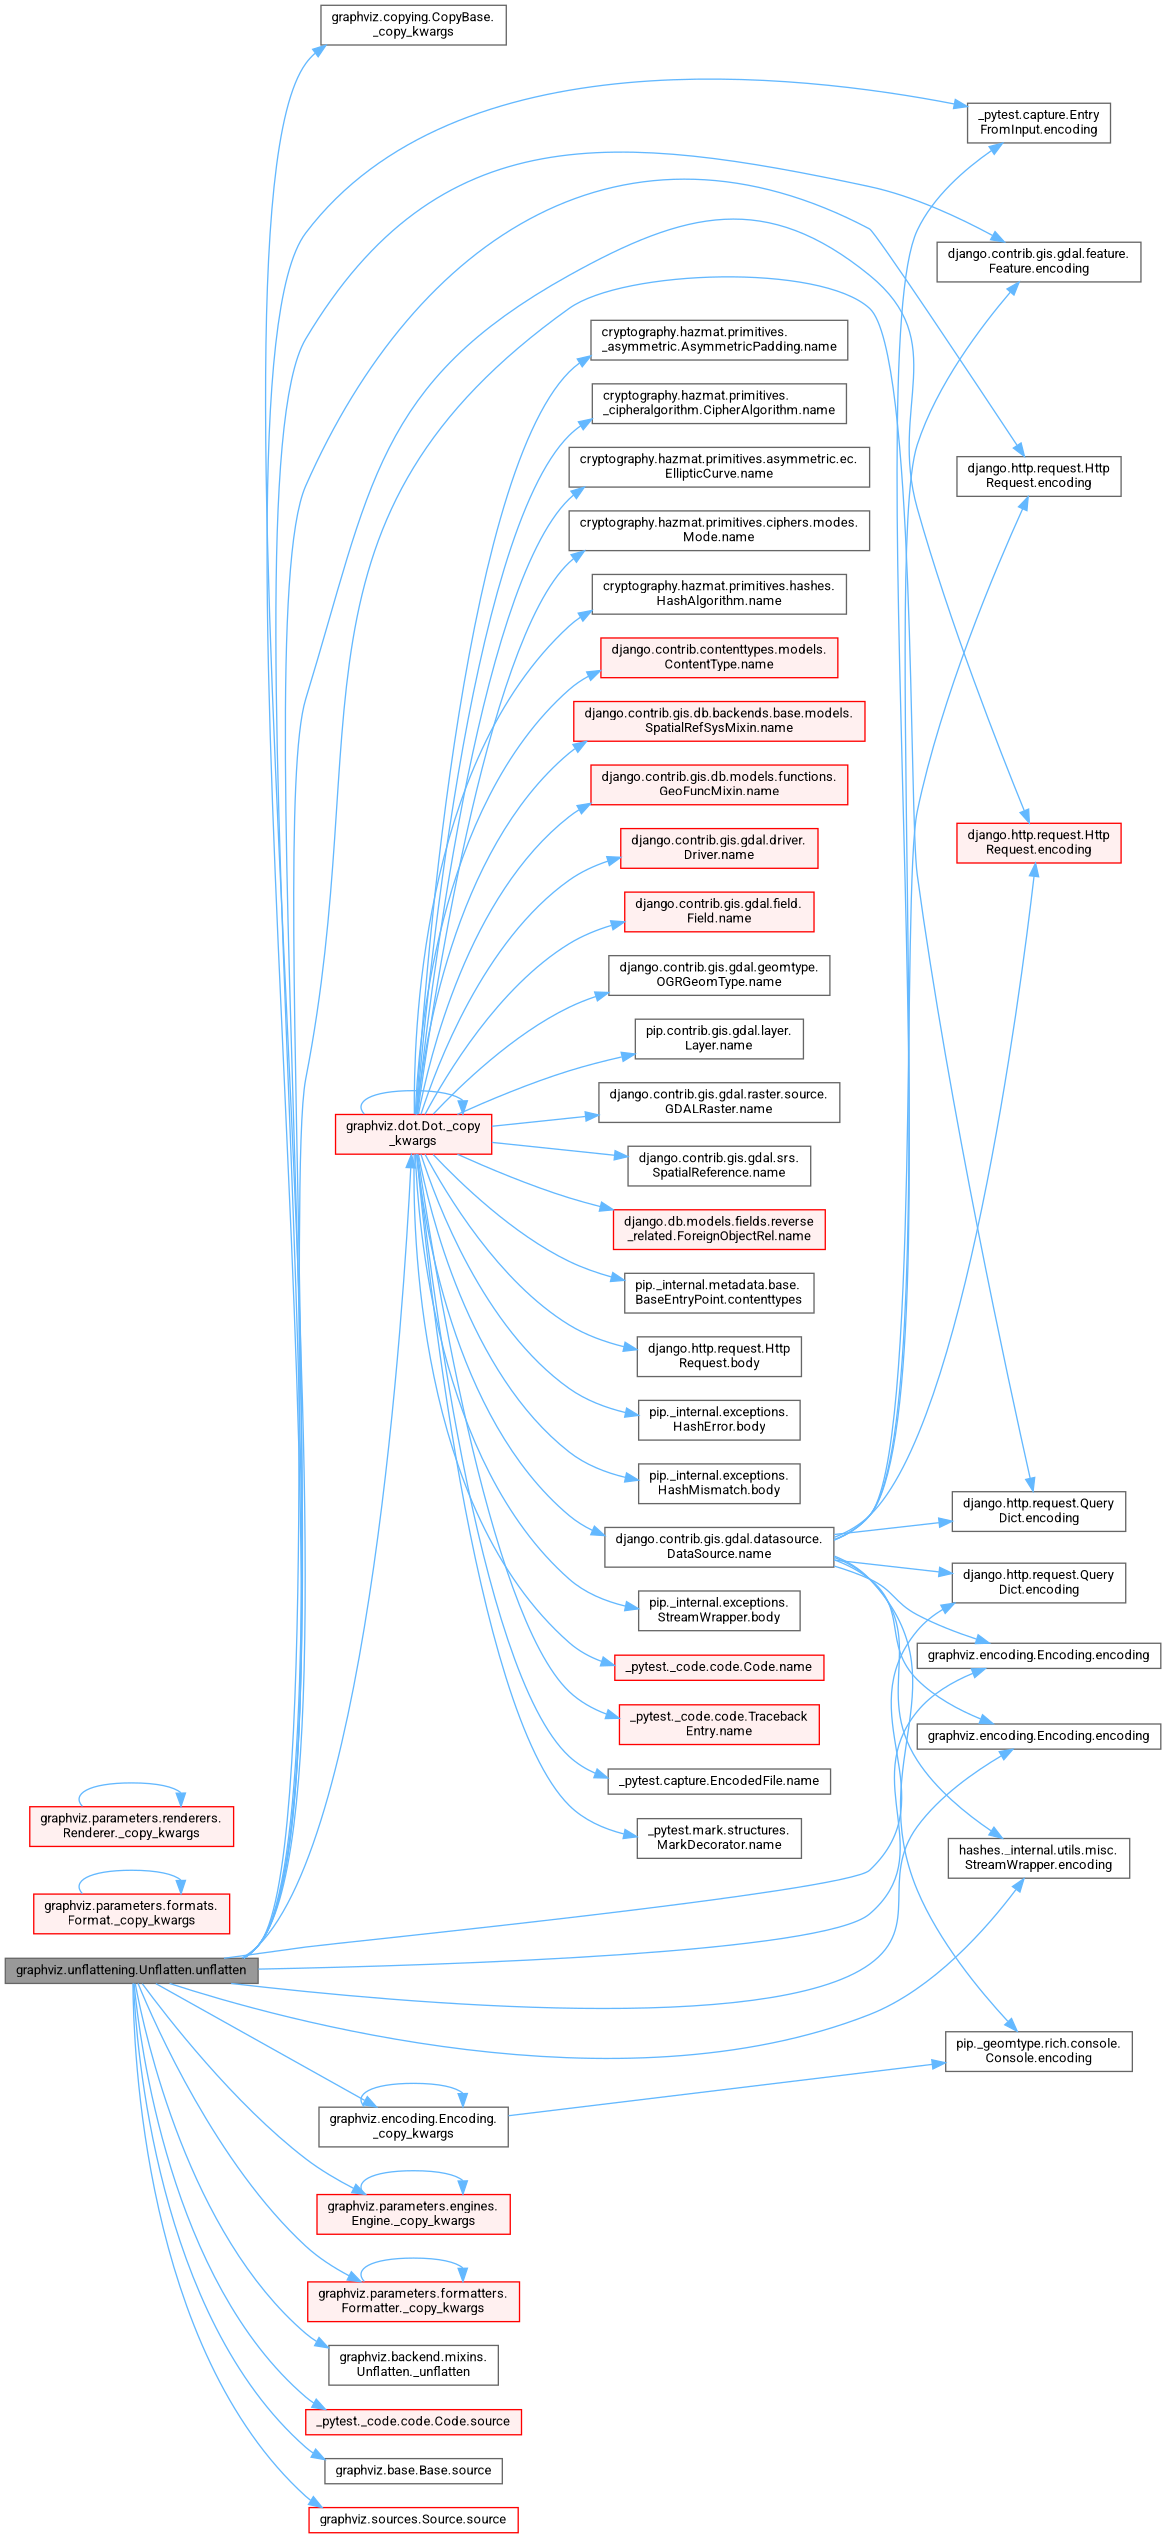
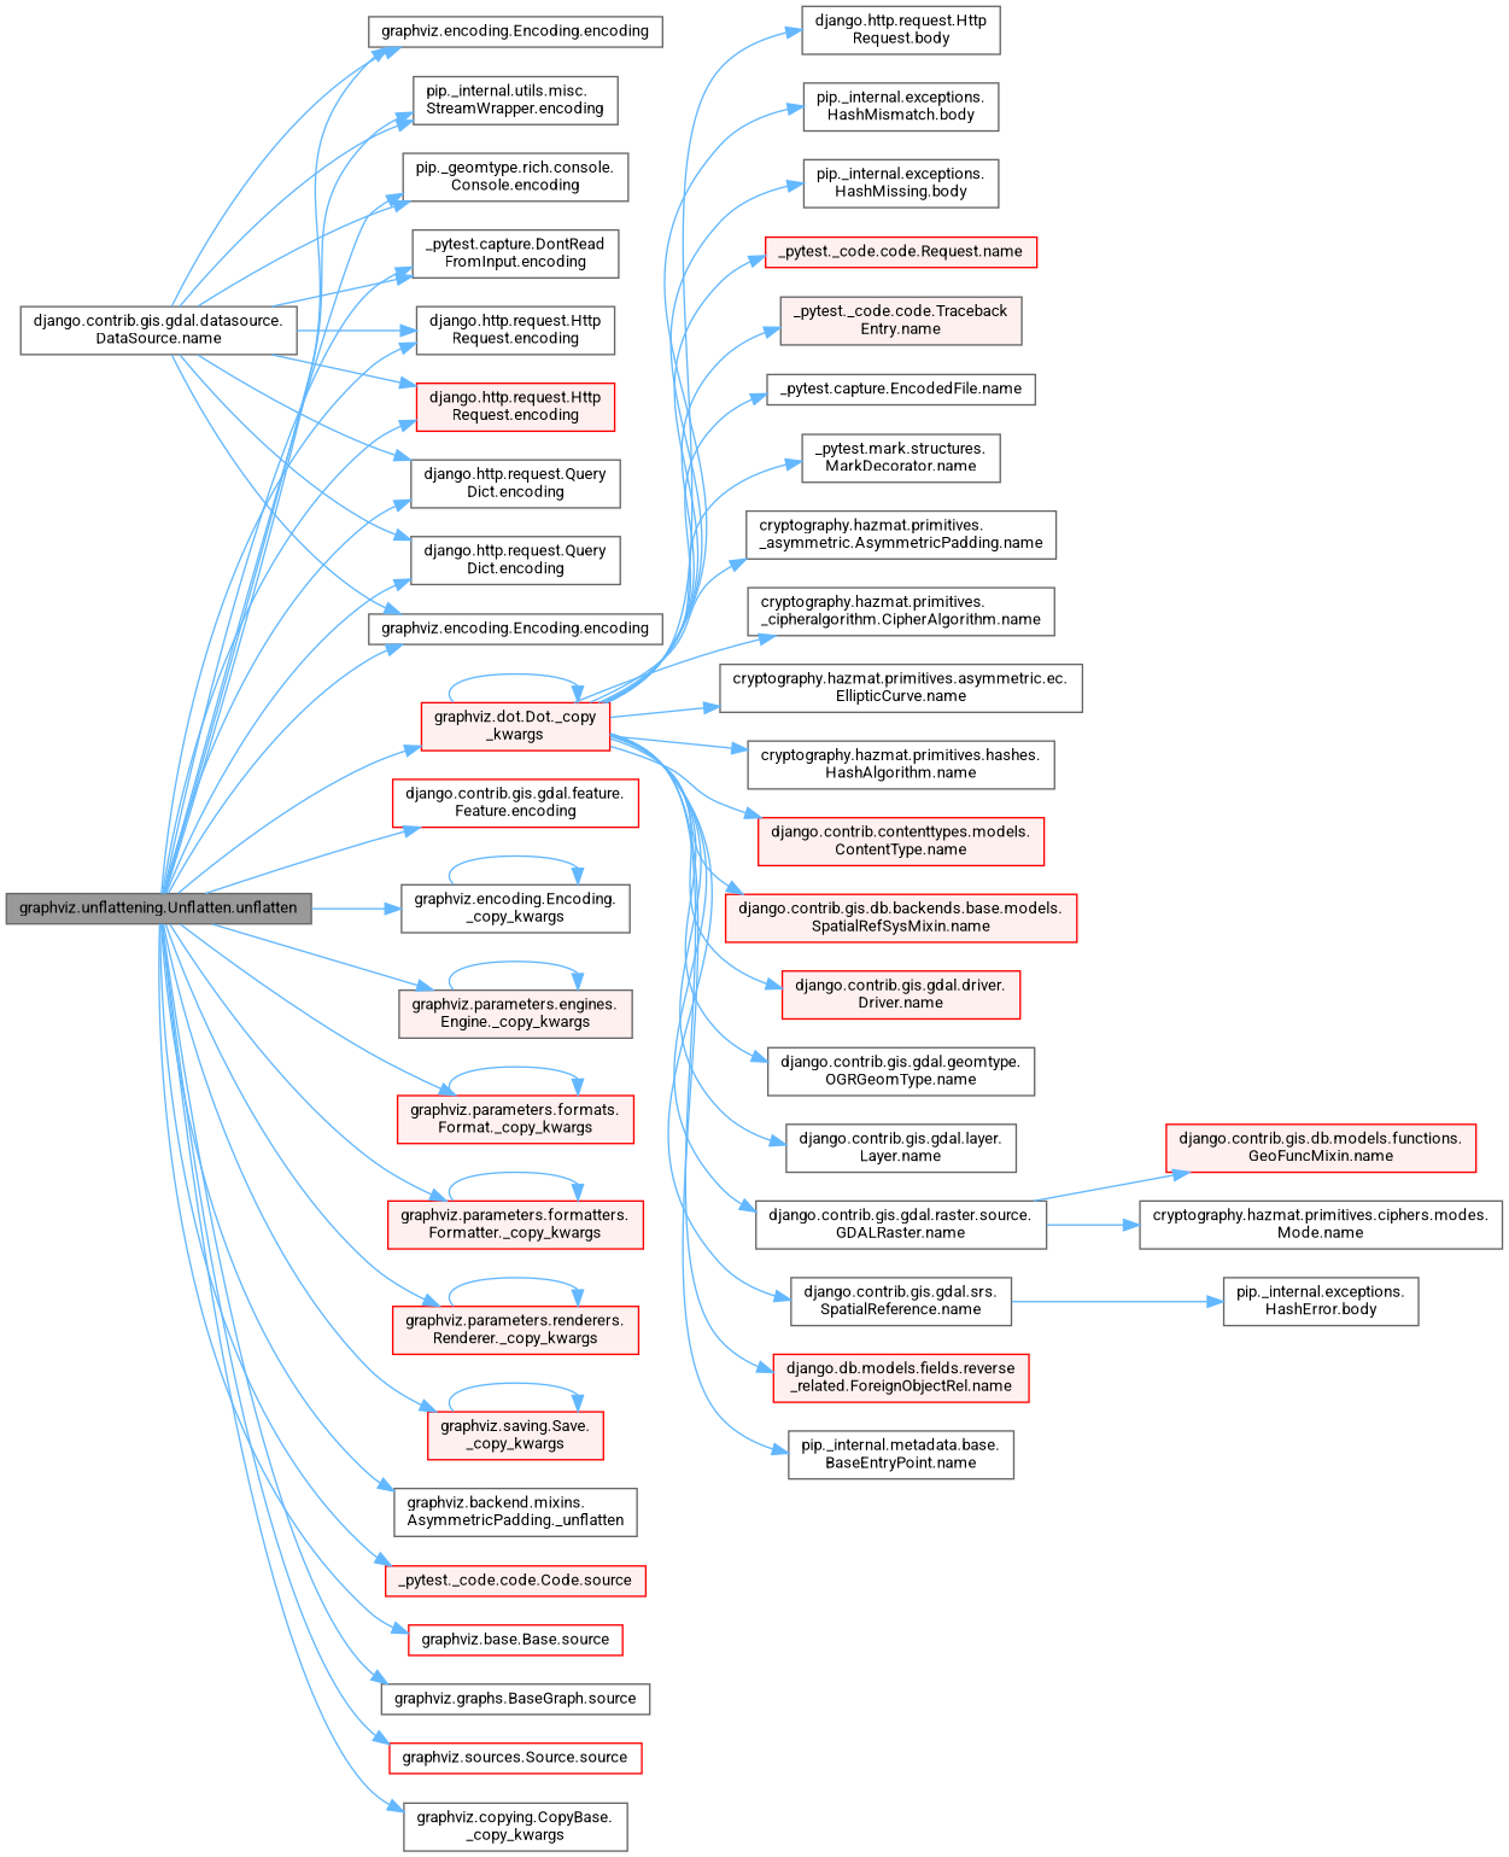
  digraph {
    fontname=Roboto
    rankdir=LR
    node [color=grey40 fillcolor=white fontname=Roboto fontsize=10 shape=box style=filled]
    edge [color=steelblue1 fontname=Roboto fontsize=10 labelfontname=Helvetica labelfontsize=10 style=solid]
    n1 [color=gray40 fillcolor=grey60 fontcolor=black height=0.2 label="graphviz.unflattening.Unflatten.unflatten" width=0.4]
    n2 [height=0.2 label="graphviz.copying.CopyBase.\l_copy_kwargs" width=0.4]
    n3 [color=red fillcolor="#FFF0F0" height=0.2 label="graphviz.dot.Dot._copy\l_kwargs" width=0.4]
-   n4 [height=0.2 label="_pytest.capture.Entry\lFromInput.encoding" width=0.4]
-   n5 [height=0.2 label="django.contrib.gis.gdal.feature.\lFeature.encoding" width=0.4]
+   n4 [height=0.2 label="_pytest.capture.DontRead\lFromInput.encoding" width=0.4]
+   n5 [color=red height=0.2 label="django.contrib.gis.gdal.feature.\lFeature.encoding" width=0.4]
    n6 [height=0.2 label="django.http.request.Http\lRequest.encoding" width=0.4]
    n7 [color=red fillcolor="#FFF0F0" height=0.2 label="django.http.request.Http\lRequest.encoding" width=0.4]
    n8 [height=0.2 label="django.http.request.Query\lDict.encoding" width=0.4]
    n9 [height=0.2 label="django.http.request.Query\lDict.encoding" width=0.4]
    n10 [height=0.2 label="graphviz.encoding.Encoding.encoding" width=0.4]
    n11 [height=0.2 label="graphviz.encoding.Encoding.encoding" width=0.4]
-   n12 [height=0.2 label="hashes._internal.utils.misc.\lStreamWrapper.encoding" width=0.4]
+   n12 [height=0.2 label="pip._internal.utils.misc.\lStreamWrapper.encoding" width=0.4]
    n13 [height=0.2 label="pip._geomtype.rich.console.\lConsole.encoding" width=0.4]
    n14 [height=0.2 label="graphviz.encoding.Encoding.\l_copy_kwargs" width=0.4]
-   n15 [color=red fillcolor="#FFF0F0" height=0.2 label="graphviz.parameters.engines.\lEngine._copy_kwargs" width=0.4]
+   n15 [fillcolor="#FFF0F0" height=0.2 label="graphviz.parameters.engines.\lEngine._copy_kwargs" width=0.4]
    n16 [color=red fillcolor="#FFF0F0" height=0.2 label="graphviz.parameters.formats.\lFormat._copy_kwargs" width=0.4]
    n17 [color=red fillcolor="#FFF0F0" height=0.2 label="graphviz.parameters.formatters.\lFormatter._copy_kwargs" width=0.4]
    n18 [color=red fillcolor="#FFF0F0" height=0.2 label="graphviz.parameters.renderers.\lRenderer._copy_kwargs" width=0.4]
-   n20 [height=0.2 label="graphviz.backend.mixins.\lUnflatten._unflatten" width=0.4]
+   n19 [color=red fillcolor="#FFF0F0" height=0.2 label="graphviz.saving.Save.\l_copy_kwargs" width=0.4]
+   n20 [height=0.2 label="graphviz.backend.mixins.\lAsymmetricPadding._unflatten" width=0.4]
    n21 [color=red fillcolor="#FFF0F0" height=0.2 label="_pytest._code.code.Code.source" width=0.4]
-   n22 [height=0.2 label="graphviz.base.Base.source" width=0.4]
+   n22 [color=red height=0.2 label="graphviz.base.Base.source" width=0.4]
+   n23 [height=0.2 label="graphviz.graphs.BaseGraph.source" width=0.4]
    n24 [color=red height=0.2 label="graphviz.sources.Source.source" width=0.4]
    n25 [height=0.2 label="django.http.request.Http\lRequest.body" width=0.4]
    n26 [height=0.2 label="pip._internal.exceptions.\lHashError.body" width=0.4]
    n27 [height=0.2 label="pip._internal.exceptions.\lHashMismatch.body" width=0.4]
-   n28 [height=0.2 label="pip._internal.exceptions.\lStreamWrapper.body" width=0.4]
-   n29 [color=red fillcolor="#FFF0F0" height=0.2 label="_pytest._code.code.Code.name" width=0.4]
-   n30 [color=red fillcolor="#FFF0F0" height=0.2 label="_pytest._code.code.Traceback\lEntry.name" width=0.4]
+   n28 [height=0.2 label="pip._internal.exceptions.\lHashMissing.body" width=0.4]
+   n29 [color=red fillcolor="#FFF0F0" height=0.2 label="_pytest._code.code.Request.name" width=0.4]
+   n30 [fillcolor="#FFF0F0" height=0.2 label="_pytest._code.code.Traceback\lEntry.name" width=0.4]
    n31 [height=0.2 label="_pytest.capture.EncodedFile.name" width=0.4]
    n32 [height=0.2 label="_pytest.mark.structures.\lMarkDecorator.name" width=0.4]
    n33 [height=0.2 label="cryptography.hazmat.primitives.\l_asymmetric.AsymmetricPadding.name" width=0.4]
    n34 [height=0.2 label="cryptography.hazmat.primitives.\l_cipheralgorithm.CipherAlgorithm.name" width=0.4]
    n35 [height=0.2 label="cryptography.hazmat.primitives.asymmetric.ec.\lEllipticCurve.name" width=0.4]
    n36 [height=0.2 label="cryptography.hazmat.primitives.ciphers.modes.\lMode.name" width=0.4]
    n37 [height=0.2 label="cryptography.hazmat.primitives.hashes.\lHashAlgorithm.name" width=0.4]
    n38 [color=red fillcolor="#FFF0F0" height=0.2 label="django.contrib.contenttypes.models.\lContentType.name" width=0.4]
    n39 [color=red fillcolor="#FFF0F0" height=0.2 label="django.contrib.gis.db.backends.base.models.\lSpatialRefSysMixin.name" width=0.4]
    n40 [color=red fillcolor="#FFF0F0" height=0.2 label="django.contrib.gis.db.models.functions.\lGeoFuncMixin.name" width=0.4]
    n41 [height=0.2 label="django.contrib.gis.gdal.datasource.\lDataSource.name" width=0.4]
    n42 [color=red fillcolor="#FFF0F0" height=0.2 label="django.contrib.gis.gdal.driver.\lDriver.name" width=0.4]
-   n43 [color=red fillcolor="#FFF0F0" height=0.2 label="django.contrib.gis.gdal.field.\lField.name" width=0.4]
    n44 [height=0.2 label="django.contrib.gis.gdal.geomtype.\lOGRGeomType.name" width=0.4]
-   n45 [height=0.2 label="pip.contrib.gis.gdal.layer.\lLayer.name" width=0.4]
+   n45 [height=0.2 label="django.contrib.gis.gdal.layer.\lLayer.name" width=0.4]
    n46 [height=0.2 label="django.contrib.gis.gdal.raster.source.\lGDALRaster.name" width=0.4]
    n47 [height=0.2 label="django.contrib.gis.gdal.srs.\lSpatialReference.name" width=0.4]
    n48 [color=red fillcolor="#FFF0F0" height=0.2 label="django.db.models.fields.reverse\l_related.ForeignObjectRel.name" width=0.4]
-   n49 [height=0.2 label="pip._internal.metadata.base.\lBaseEntryPoint.contenttypes" width=0.4]
+   n49 [height=0.2 label="pip._internal.metadata.base.\lBaseEntryPoint.name" width=0.4]
    n1 -> n2
    n1 -> n3
    n1 -> n4
    n1 -> n5
    n1 -> n6
    n1 -> n7
    n1 -> n8
    n1 -> n9
    n1 -> n10
    n1 -> n11
    n1 -> n12
-   n14 -> n13
+   n1 -> n13
    n1 -> n14
    n1 -> n15
+   n1 -> n16
    n1 -> n17
+   n1 -> n18
+   n1 -> n19
    n1 -> n20
    n1 -> n21
    n1 -> n22
+   n1 -> n23
    n1 -> n24
    n3 -> n3
    n3 -> n25
-   n3 -> n26
+   n47 -> n26
    n3 -> n27
    n3 -> n28
    n3 -> n29
    n3 -> n30
    n3 -> n31
    n3 -> n32
    n3 -> n33
    n3 -> n34
    n3 -> n35
-   n3 -> n36
+   n46 -> n36
    n3 -> n37
    n3 -> n38
    n3 -> n39
-   n3 -> n40
-   n3 -> n41
+   n46 -> n40
    n3 -> n42
-   n3 -> n43
    n3 -> n44
    n3 -> n45
    n3 -> n46
    n3 -> n47
    n3 -> n48
    n3 -> n49
    n14 -> n14
    n15 -> n15
    n16 -> n16
    n17 -> n17
    n18 -> n18
+   n19 -> n19
    n41 -> n4
-   n41 -> n5
    n41 -> n6
    n41 -> n7
    n41 -> n8
    n41 -> n9
    n41 -> n10
    n41 -> n11
    n41 -> n12
    n41 -> n13
  }
